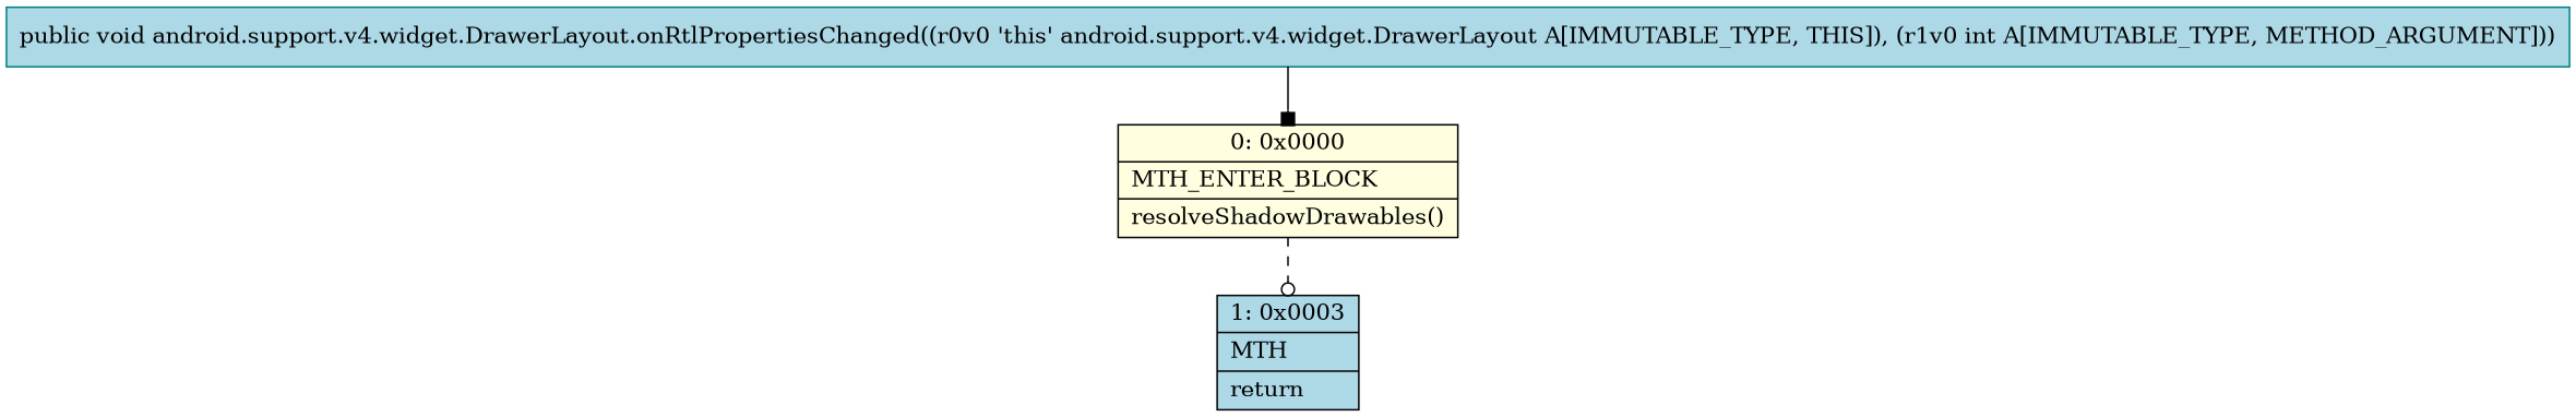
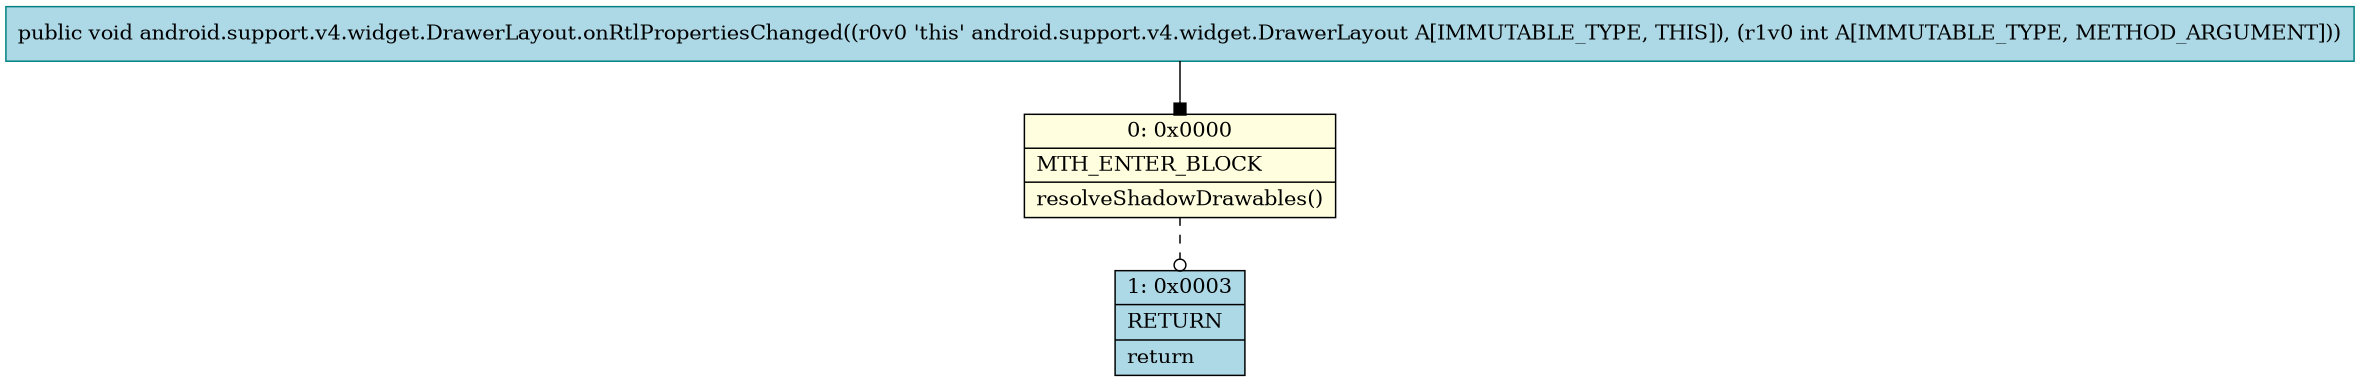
  digraph {
    node [shape=record style=filled fillcolor=lightblue color=black]
    n1 [label="{0\:\ 0x0000|MTH_ENTER_BLOCK\l|resolveShadowDrawables()\l}" fillcolor=lightyellow]
-   n2 [label="{1\:\ 0x0003|MTH\l|return\l}"]
+   n2 [label="{1\:\ 0x0003|RETURN\l|return\l}"]
    n3 [label="{public void android.support.v4.widget.DrawerLayout.onRtlPropertiesChanged((r0v0 'this' android.support.v4.widget.DrawerLayout A[IMMUTABLE_TYPE, THIS]), (r1v0 int A[IMMUTABLE_TYPE, METHOD_ARGUMENT])) }" color=teal]
    n1 -> n2 [style=dashed arrowhead=odot]
    n3 -> n1 [style=solid arrowhead=box]
  }
